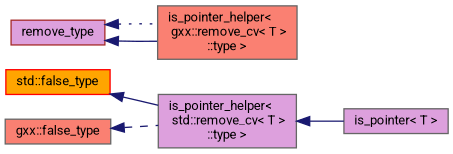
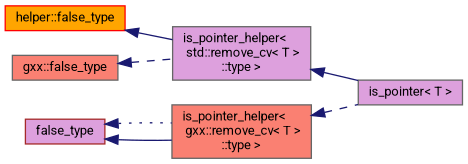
  digraph {
    fontname=Roboto
    rankdir=LR
    node [color=gray40 fillcolor=plum fontname=Roboto fontsize=10 shape=record style=filled]
    edge [color=midnightblue dir=back fontname=Roboto fontsize=10 labelfontname=Helvetica labelfontsize=10 style=solid]
    n1 [fontcolor=black height=0.2 label="is_pointer\< T \>" width=0.4]
    n2 [height=0.2 label="is_pointer_helper\<\l std::remove_cv\< T \>\l::type \>" width=0.4]
-   n3 [color=red fillcolor=orange height=0.2 label="std::false_type" width=0.4]
+   n3 [color=red fillcolor=orange height=0.2 label="helper::false_type" width=0.4]
    n4 [fillcolor=salmon height=0.2 label="gxx::false_type" width=0.4]
    n5 [fillcolor=salmon height=0.2 label="is_pointer_helper\<\l gxx::remove_cv\< T \>\l::type \>" width=0.4]
-   n6 [color=brown height=0.2 label=remove_type width=0.4]
+   n6 [color=brown height=0.2 label=false_type width=0.4]
    n2 -> n1
    n3 -> n2
    n4 -> n2 [style=dashed]
+   n5 -> n1 [style=dashed]
    n6 -> n5
    n6 -> n5 [style=dotted]
  }
